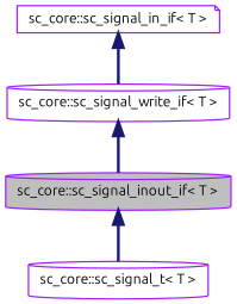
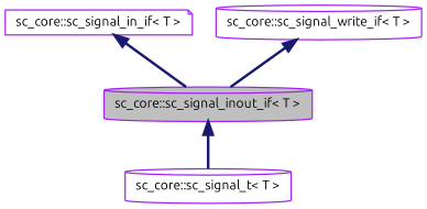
  digraph {
    fontname=Ubuntu
    node [color=purple fillcolor=white fontname=Ubuntu fontsize=10 shape=cylinder style=filled]
    edge [color=midnightblue dir=back fontname=Ubuntu fontsize=10 labelfontname=FreeSans labelfontsize=10 style=bold]
    n1 [fillcolor=grey75 fontcolor=black height=0.2 label="sc_core::sc_signal_inout_if\< T \>" width=0.4]
    n2 [height=0.2 label="sc_core::sc_signal_t\< T \>" width=0.4]
    n3 [height=0.2 label="sc_core::sc_signal_in_if\< T \>" shape=note width=0.4]
    n4 [height=0.2 label="sc_core::sc_signal_write_if\< T \>" width=0.4]
    n1 -> n2
-   n3 -> n4
+   n3 -> n1
    n4 -> n1
  }
